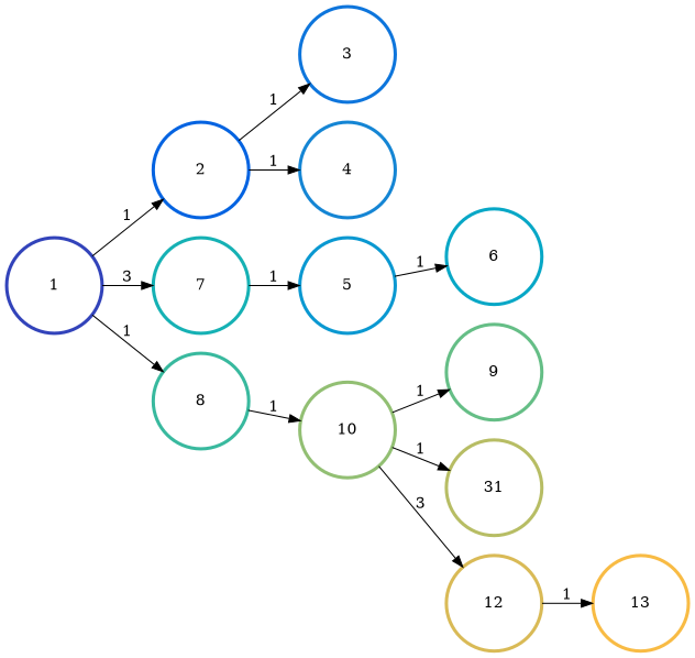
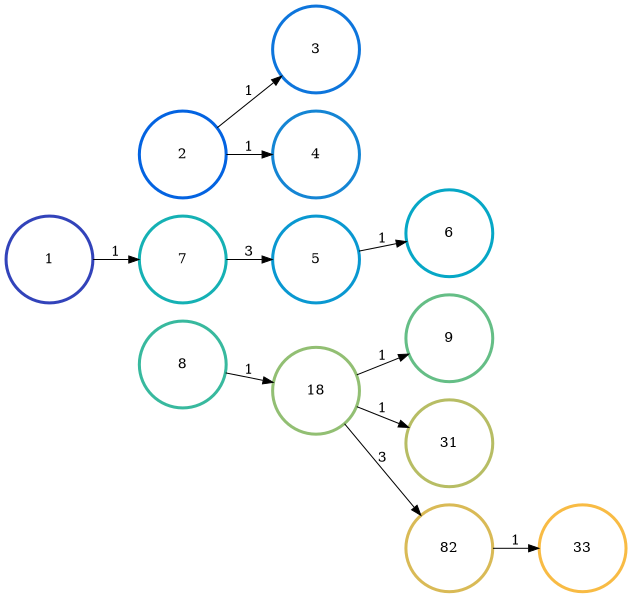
  digraph {
    rankdir=LR
    node [penwidth=3]
    edge [color=black penwidth=1]
    n1 [color="#3243BA" height=1.2 label=1 width=1.2]
    n2 [color="#0363E1" height=1.2 label=2 width=1.2]
    n3 [color="#15B1B4" height=1.2 label=7 width=1.2]
    n4 [color="#38B99E" height=1.2 label=8 width=1.2]
    n5 [color="#0D75DC" height=1.2 label=3 width=1.2]
    n6 [color="#1485D4" height=1.2 label=4 width=1.2]
    n7 [color="#0998D1" height=1.2 label=5 width=1.2]
-   n8 [color="#92BF73" height=1.2 label=10 width=1.2]
+   n8 [color="#92BF73" height=1.2 label=18 width=1.2]
    n9 [color="#06A7C6" height=1.2 label=6 width=1.2]
    n10 [color="#65BE86" height=1.2 label=9 width=1.2]
    n11 [color="#B7BD64" height=1.2 label=31 width=1.2]
-   n12 [color="#D9BA56" height=1.2 label=12 width=1.2]
-   n13 [color="#F8BB44" height=1.2 label=13 width=1.2]
-   n1 -> n2 [label=1]
-   n1 -> n3 [label=3]
-   n1 -> n4 [label=1]
+   n12 [color="#D9BA56" height=1.2 label=82 width=1.2]
+   n13 [color="#F8BB44" height=1.2 label=33 width=1.2]
+   n1 -> n3 [label=1]
    n2 -> n5 [label=1]
    n2 -> n6 [label=1]
-   n3 -> n7 [label=1]
+   n3 -> n7 [label=3]
    n4 -> n8 [label=1]
    n7 -> n9 [label=1]
    n8 -> n10 [label=1]
    n8 -> n11 [label=1]
    n8 -> n12 [label=3]
    n12 -> n13 [label=1]
  }
